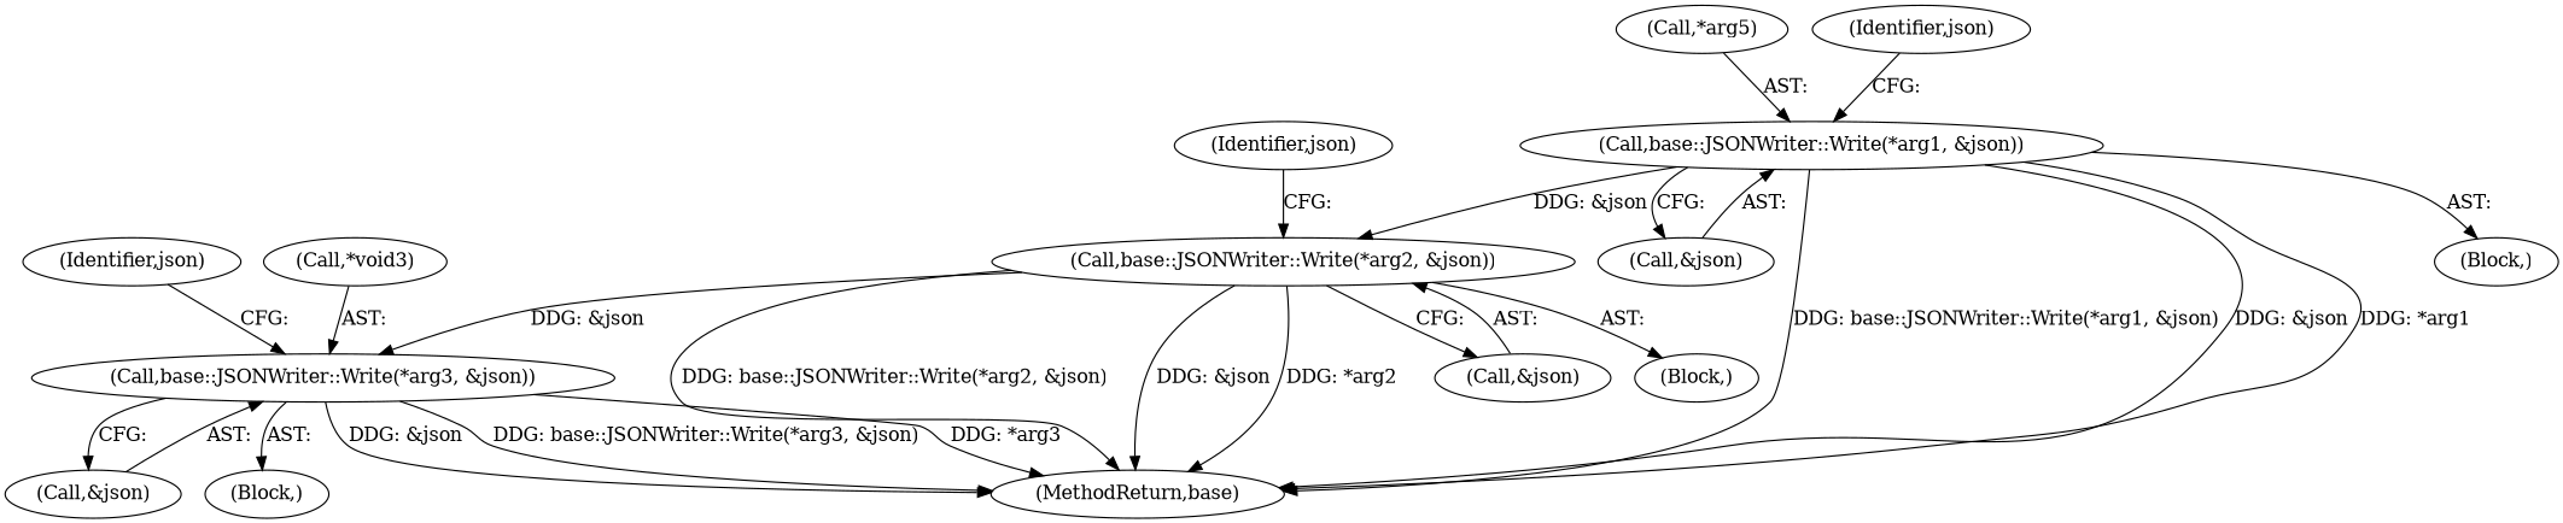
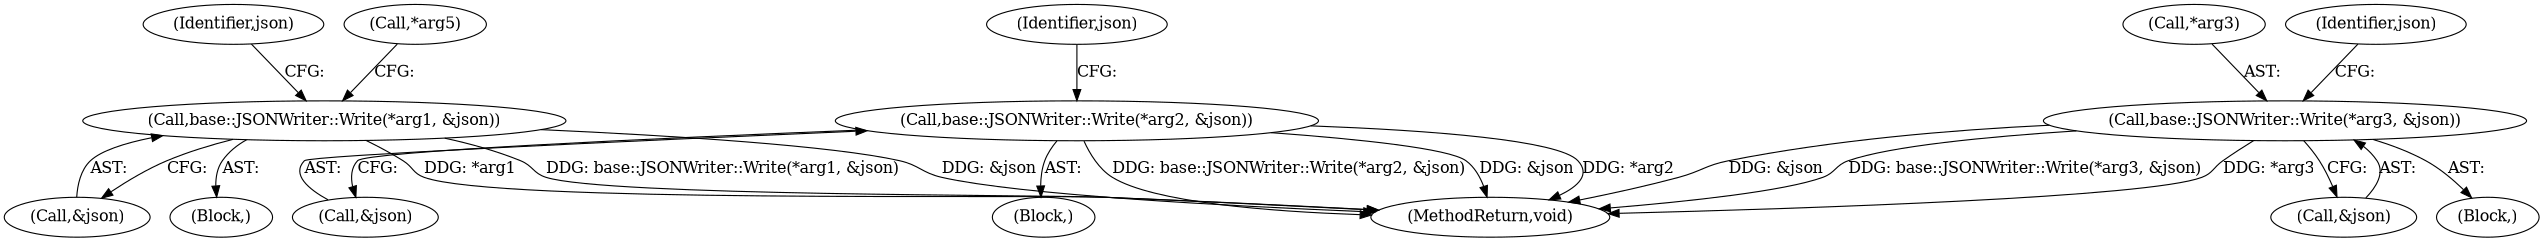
  digraph {
    n1 [label="(Call,base::JSONWriter::Write(*arg1, &json))"]
    n2 [label="(Call,base::JSONWriter::Write(*arg2, &json))"]
    n3 [label="(Call,&json)"]
-   n4 [label="(MethodReturn,base)"]
+   n4 [label="(MethodReturn,void)"]
    n5 [label="(Block,)"]
    n6 [label="(Call,base::JSONWriter::Write(*arg3, &json))"]
    n7 [label="(Call,&json)"]
    n8 [label="(Block,)"]
    n9 [label="(Call,&json)"]
    n10 [label="(Block,)"]
    n11 [label="(Identifier,json)"]
    n12 [label="(Identifier,json)"]
-   n13 [label="(Call,*void3)"]
+   n13 [label="(Call,*arg3)"]
    n14 [label="(Call,*arg5)"]
    n15 [label="(Identifier,json)"]
-   n1 -> n2 [label="DDG: &json"]
    n1 -> n3 [label="CFG: "]
    n1 -> n4 [label="DDG: base::JSONWriter::Write(*arg1, &json)"]
    n1 -> n4 [label="DDG: &json"]
    n1 -> n4 [label="DDG: *arg1"]
    n1 -> n5 [label="AST: "]
    n2 -> n4 [label="DDG: base::JSONWriter::Write(*arg2, &json)"]
    n2 -> n4 [label="DDG: &json"]
    n2 -> n4 [label="DDG: *arg2"]
-   n2 -> n6 [label="DDG: &json"]
    n2 -> n7 [label="CFG: "]
    n2 -> n8 [label="AST: "]
    n3 -> n1 [label="AST: "]
    n6 -> n4 [label="DDG: &json"]
    n6 -> n4 [label="DDG: base::JSONWriter::Write(*arg3, &json)"]
    n6 -> n4 [label="DDG: *arg3"]
    n6 -> n9 [label="CFG: "]
    n6 -> n10 [label="AST: "]
    n7 -> n2 [label="AST: "]
    n9 -> n6 [label="AST: "]
    n11 -> n6 [label="CFG: "]
    n12 -> n2 [label="CFG: "]
    n13 -> n6 [label="AST: "]
-   n14 -> n1 [label="AST: "]
+   n14 -> n1 [label="CFG: "]
    n15 -> n1 [label="CFG: "]
  }
